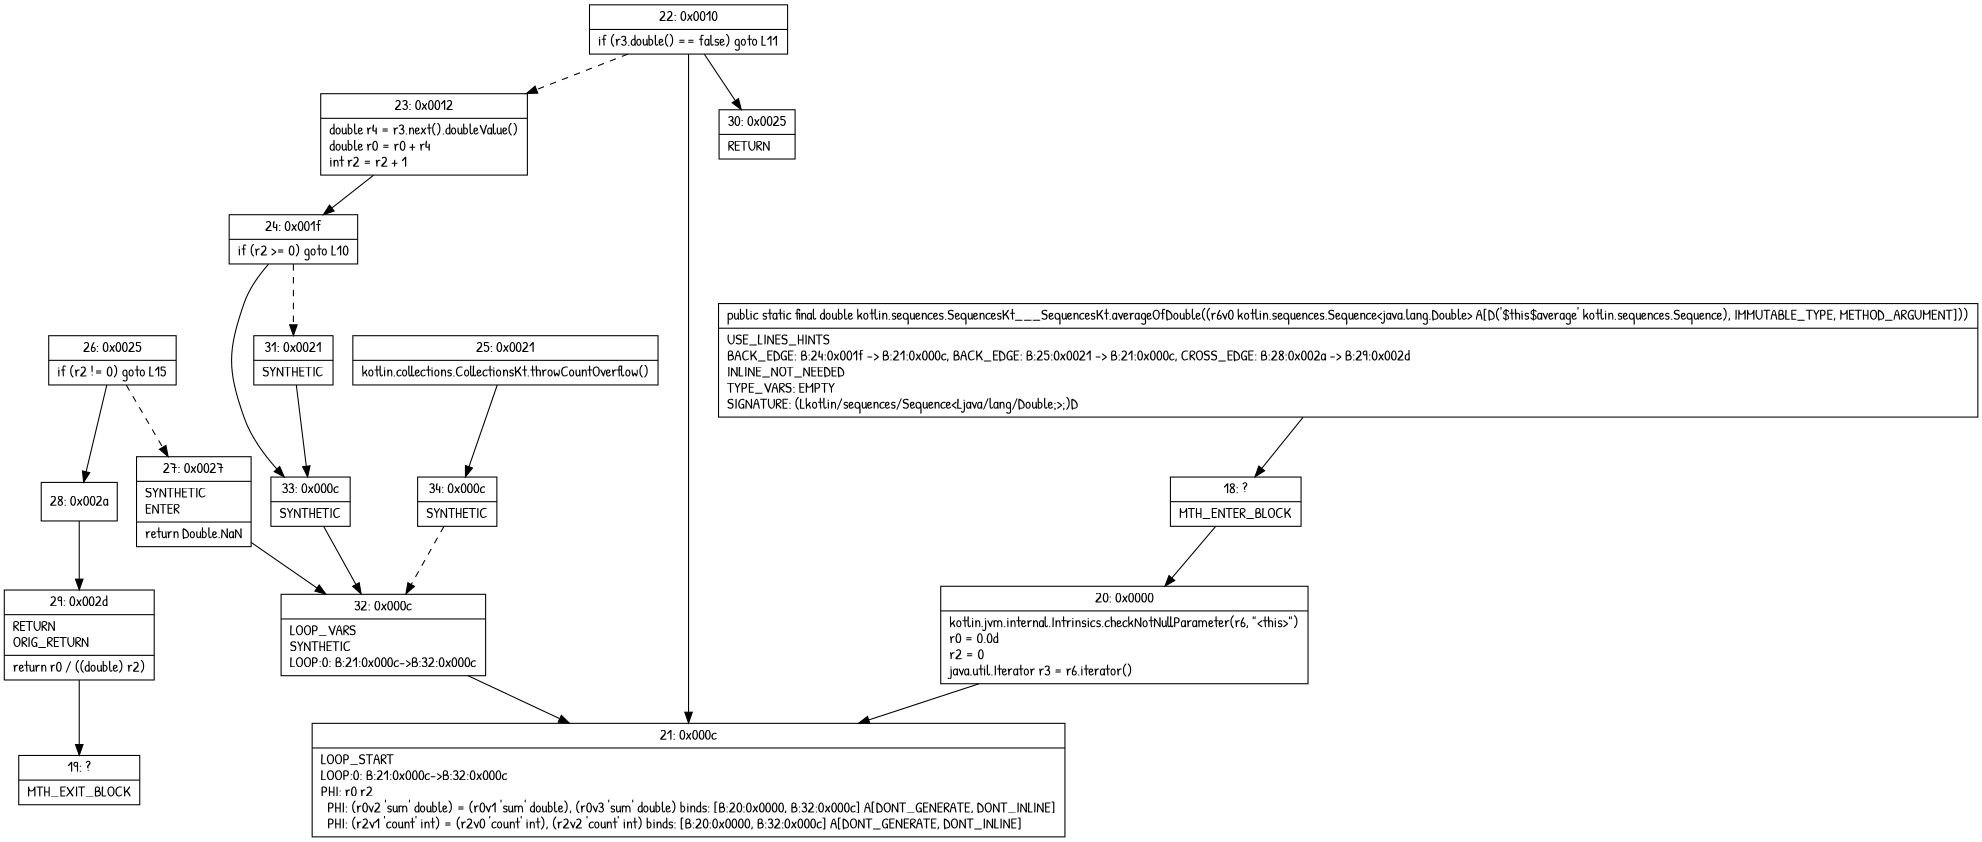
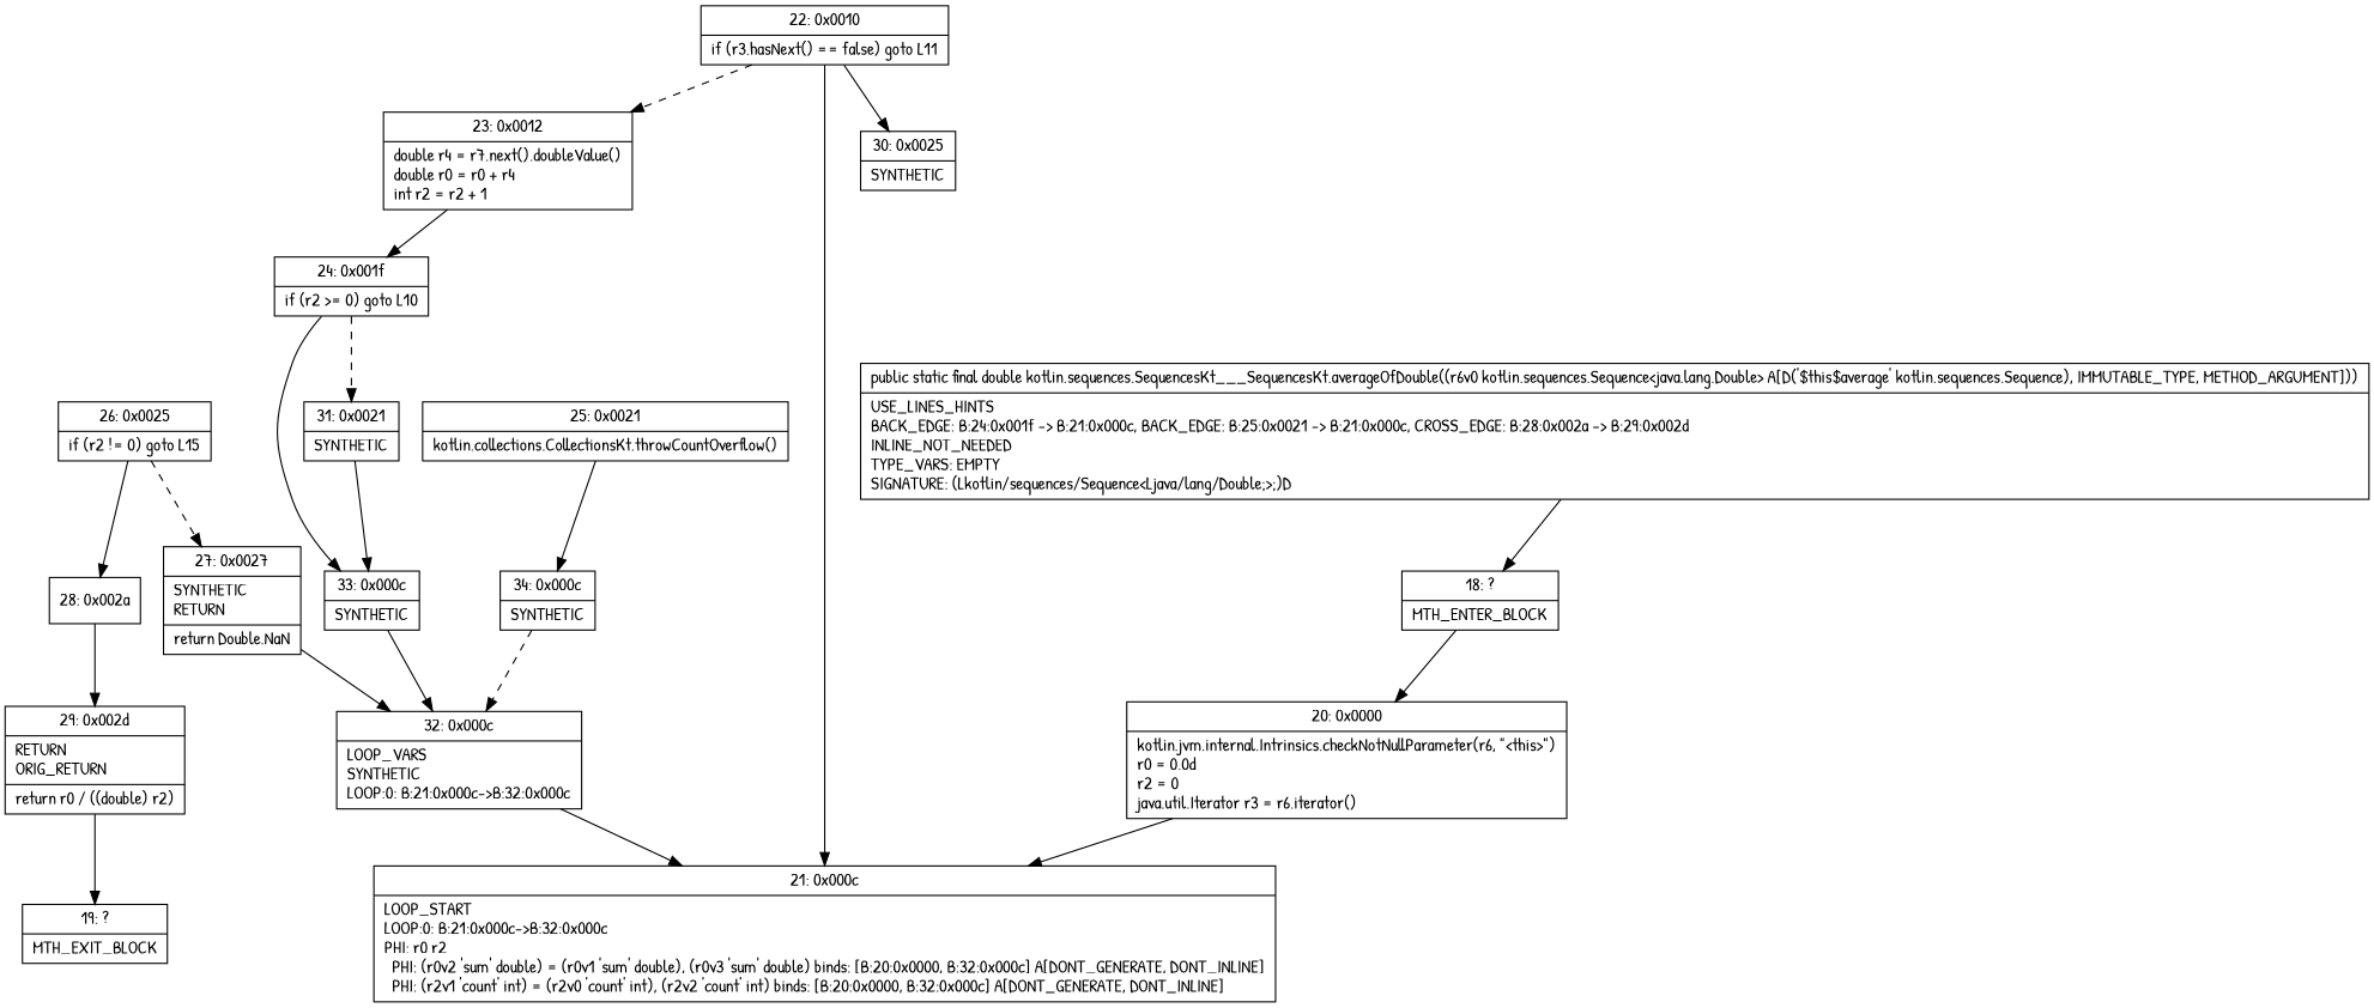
  digraph {
    fontname="Patrick Hand"
    node [fontname="Patrick Hand" shape=record]
    edge [fontname="Patrick Hand"]
    n1 [label="{18\:\ ?|MTH_ENTER_BLOCK\l}"]
    n2 [label="{20\:\ 0x0000|kotlin.jvm.internal.Intrinsics.checkNotNullParameter(r6, \"\<this\>\")\lr0 = 0.0d\lr2 = 0\ljava.util.Iterator r3 = r6.iterator()\l}"]
    n3 [label="{21\:\ 0x000c|LOOP_START\lLOOP:0: B:21:0x000c\-\>B:32:0x000c\lPHI: r0 r2 \l  PHI: (r0v2 'sum' double) = (r0v1 'sum' double), (r0v3 'sum' double) binds: [B:20:0x0000, B:32:0x000c] A[DONT_GENERATE, DONT_INLINE]\l  PHI: (r2v1 'count' int) = (r2v0 'count' int), (r2v2 'count' int) binds: [B:20:0x0000, B:32:0x000c] A[DONT_GENERATE, DONT_INLINE]\l}"]
-   n4 [label="{22\:\ 0x0010|if (r3.double() == false) goto L11\l}"]
-   n5 [label="{23\:\ 0x0012|double r4 = r3.next().doubleValue()\ldouble r0 = r0 + r4\lint r2 = r2 + 1\l}"]
-   n6 [label="{30\:\ 0x0025|RETURN\l}"]
+   n4 [label="{22\:\ 0x0010|if (r3.hasNext() == false) goto L11\l}"]
+   n5 [label="{23\:\ 0x0012|double r4 = r7.next().doubleValue()\ldouble r0 = r0 + r4\lint r2 = r2 + 1\l}"]
+   n6 [label="{30\:\ 0x0025|SYNTHETIC\l}"]
    n7 [label="{24\:\ 0x001f|if (r2 \>= 0) goto L10\l}"]
    n8 [label="{31\:\ 0x0021|SYNTHETIC\l}"]
    n9 [label="{33\:\ 0x000c|SYNTHETIC\l}"]
    n10 [label="{32\:\ 0x000c|LOOP_VARS\lSYNTHETIC\lLOOP:0: B:21:0x000c\-\>B:32:0x000c\l}"]
    n11 [label="{25\:\ 0x0021|kotlin.collections.CollectionsKt.throwCountOverflow()\l}"]
    n12 [label="{34\:\ 0x000c|SYNTHETIC\l}"]
    n13 [label="{26\:\ 0x0025|if (r2 != 0) goto L15\l}"]
-   n14 [label="{27\:\ 0x0027|SYNTHETIC\lENTER\l|return Double.NaN\l}"]
+   n14 [label="{27\:\ 0x0027|SYNTHETIC\lRETURN\l|return Double.NaN\l}"]
    n15 [label="{28\:\ 0x002a}"]
    n16 [label="{29\:\ 0x002d|RETURN\lORIG_RETURN\l|return r0 \/ ((double) r2)\l}"]
    n17 [label="{19\:\ ?|MTH_EXIT_BLOCK\l}"]
    n18 [label="{public static final double kotlin.sequences.SequencesKt___SequencesKt.averageOfDouble((r6v0 kotlin.sequences.Sequence\<java.lang.Double\> A[D('$this$average' kotlin.sequences.Sequence), IMMUTABLE_TYPE, METHOD_ARGUMENT]))  | USE_LINES_HINTS\lBACK_EDGE: B:24:0x001f \-\> B:21:0x000c, BACK_EDGE: B:25:0x0021 \-\> B:21:0x000c, CROSS_EDGE: B:28:0x002a \-\> B:29:0x002d\lINLINE_NOT_NEEDED\lTYPE_VARS: EMPTY\lSIGNATURE: (Lkotlin\/sequences\/Sequence\<Ljava\/lang\/Double;\>;)D\l}"]
    n1 -> n2
    n2 -> n3
    n4 -> n3
    n4 -> n5 [style=dashed]
    n4 -> n6
    n5 -> n7
    n7 -> n8 [style=dashed]
    n7 -> n9
    n8 -> n9
    n9 -> n10
    n10 -> n3
    n11 -> n12
    n12 -> n10 [style=dashed]
    n13 -> n14 [style=dashed]
    n13 -> n15
    n14 -> n10
    n15 -> n16
    n16 -> n17
    n18 -> n1
  }
